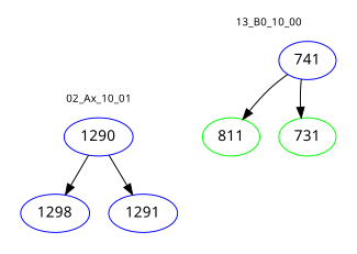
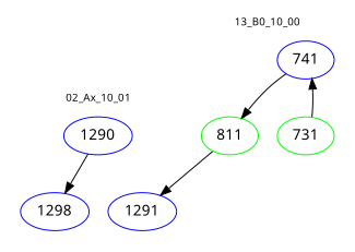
  digraph {
    fontname="Noto Sans"
    node [color=blue fontname="Noto Sans"]
    edge [color=black fontname="Noto Sans"]
    n1 [label=1290]
    n2 [label=1298]
    n3 [label=1291]
    n4 [label=741]
    n5 [color=green label=811]
    n6 [color=green label=731]
    subgraph cluster_1 {
      color=white
      fontsize=10
      label="02_Ax_10_01"
      n1
      n2
      n3
    }
    subgraph cluster_2 {
      color=white
      fontsize=10
      label="13_B0_10_00"
      n4
      n5
      n6
    }
    n1 -> n2
-   n1 -> n3
+   n5 -> n3
    n4 -> n5
-   n4 -> n6
+   n6 -> n4
  }
